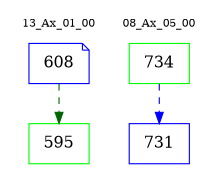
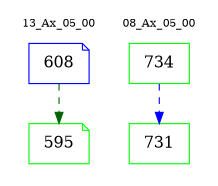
  digraph {
    node [color=blue shape=note]
    edge [style=dashed]
    n1 [label=608]
-   n2 [color=green label=595 shape=box]
+   n2 [color=green label=595]
    n3 [color=green label=734 shape=box]
-   n4 [label=731 shape=box]
+   n4 [color=green label=731 shape=box]
    subgraph cluster_1 {
      color=white
      fontsize=10
-     label="13_Ax_01_00"
+     label="13_Ax_05_00"
      n1
      n2
    }
    subgraph cluster_2 {
      color=white
      fontsize=10
      label="08_Ax_05_00"
      n3
      n4
    }
    n1 -> n2 [color=darkgreen]
    n3 -> n4 [color=blue]
  }
